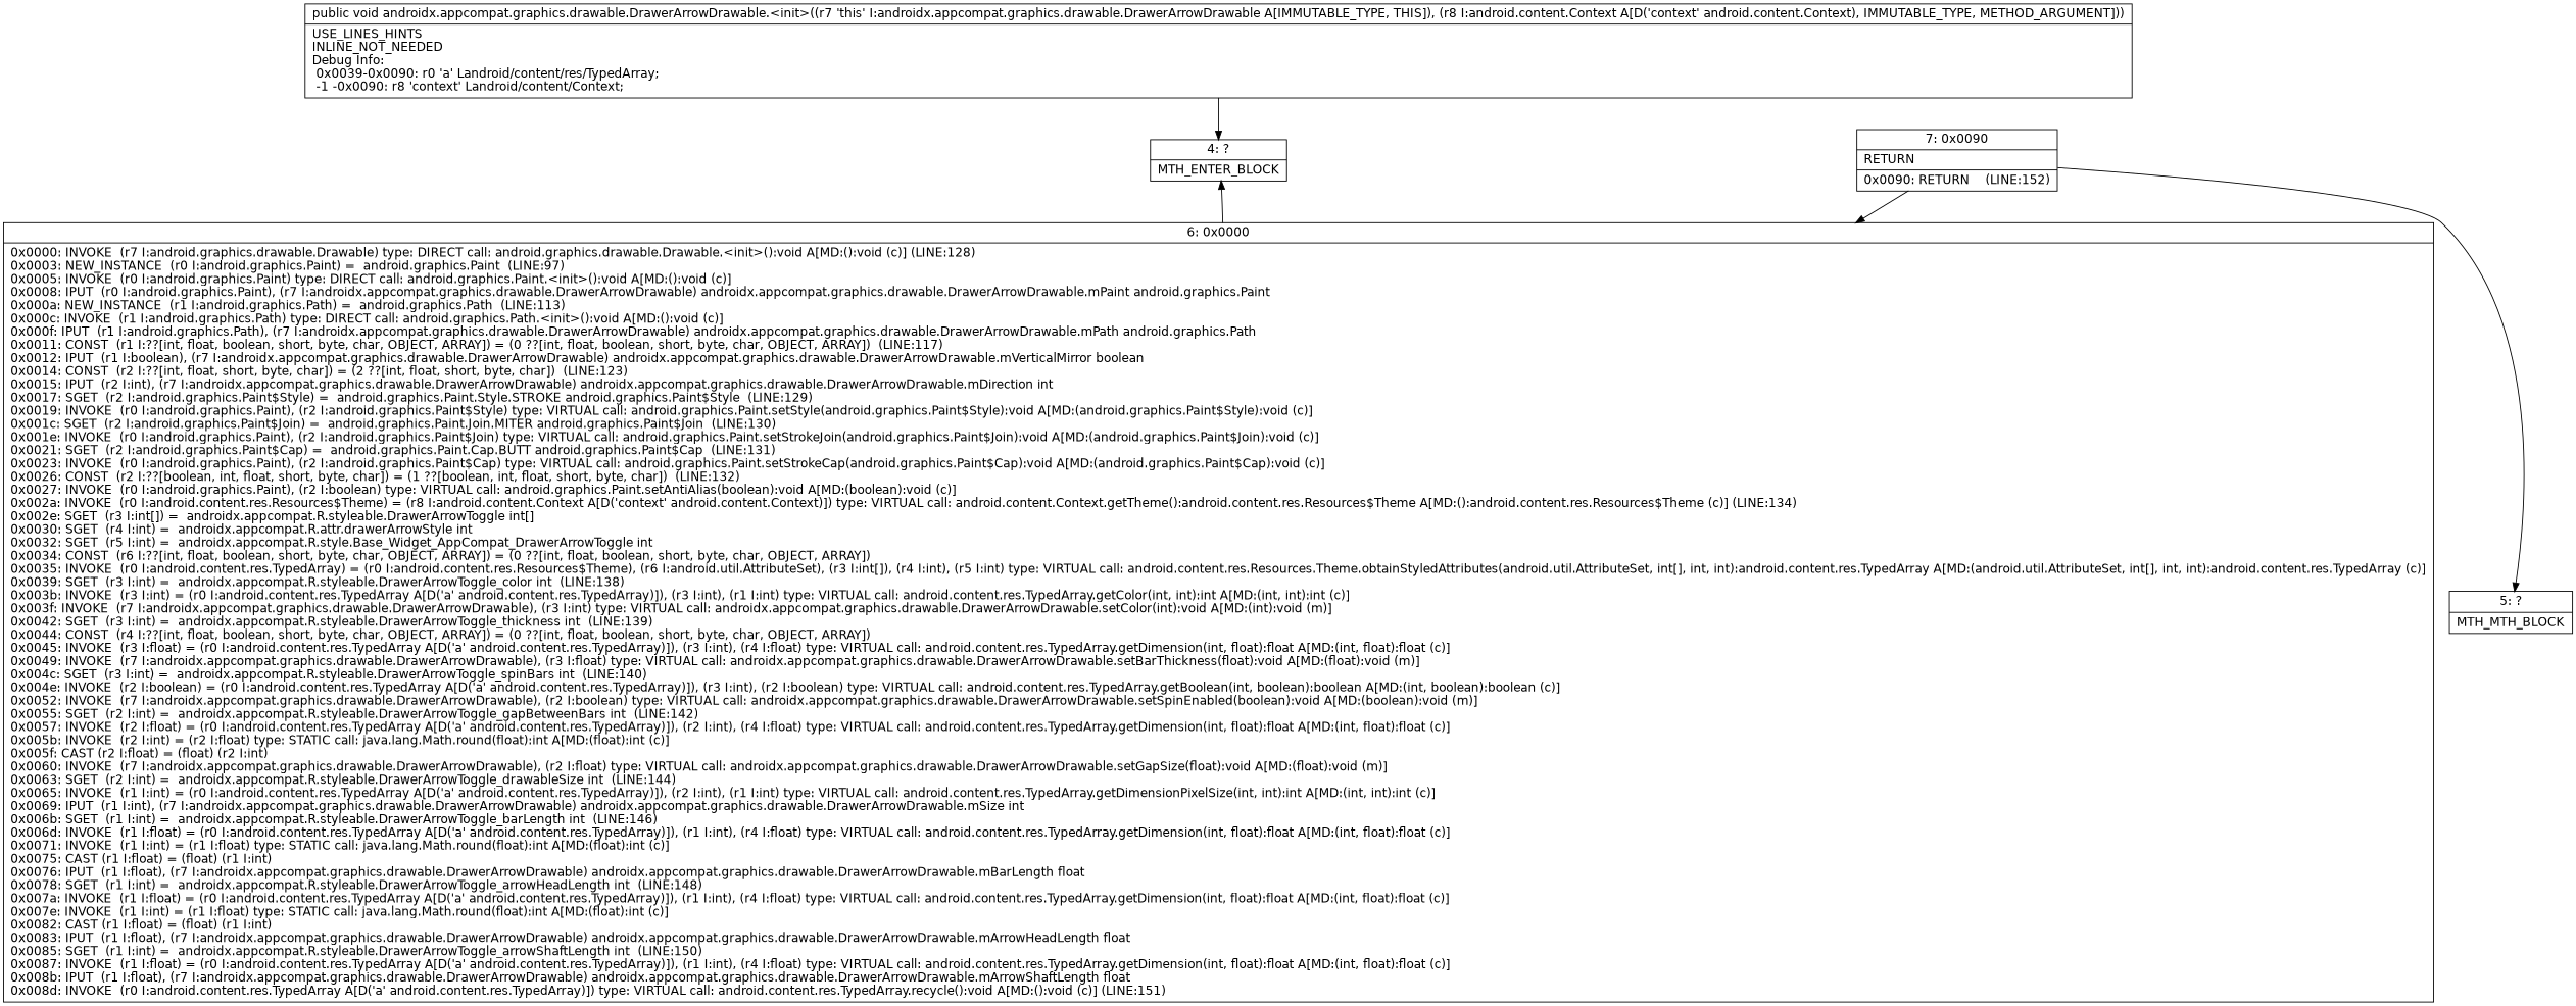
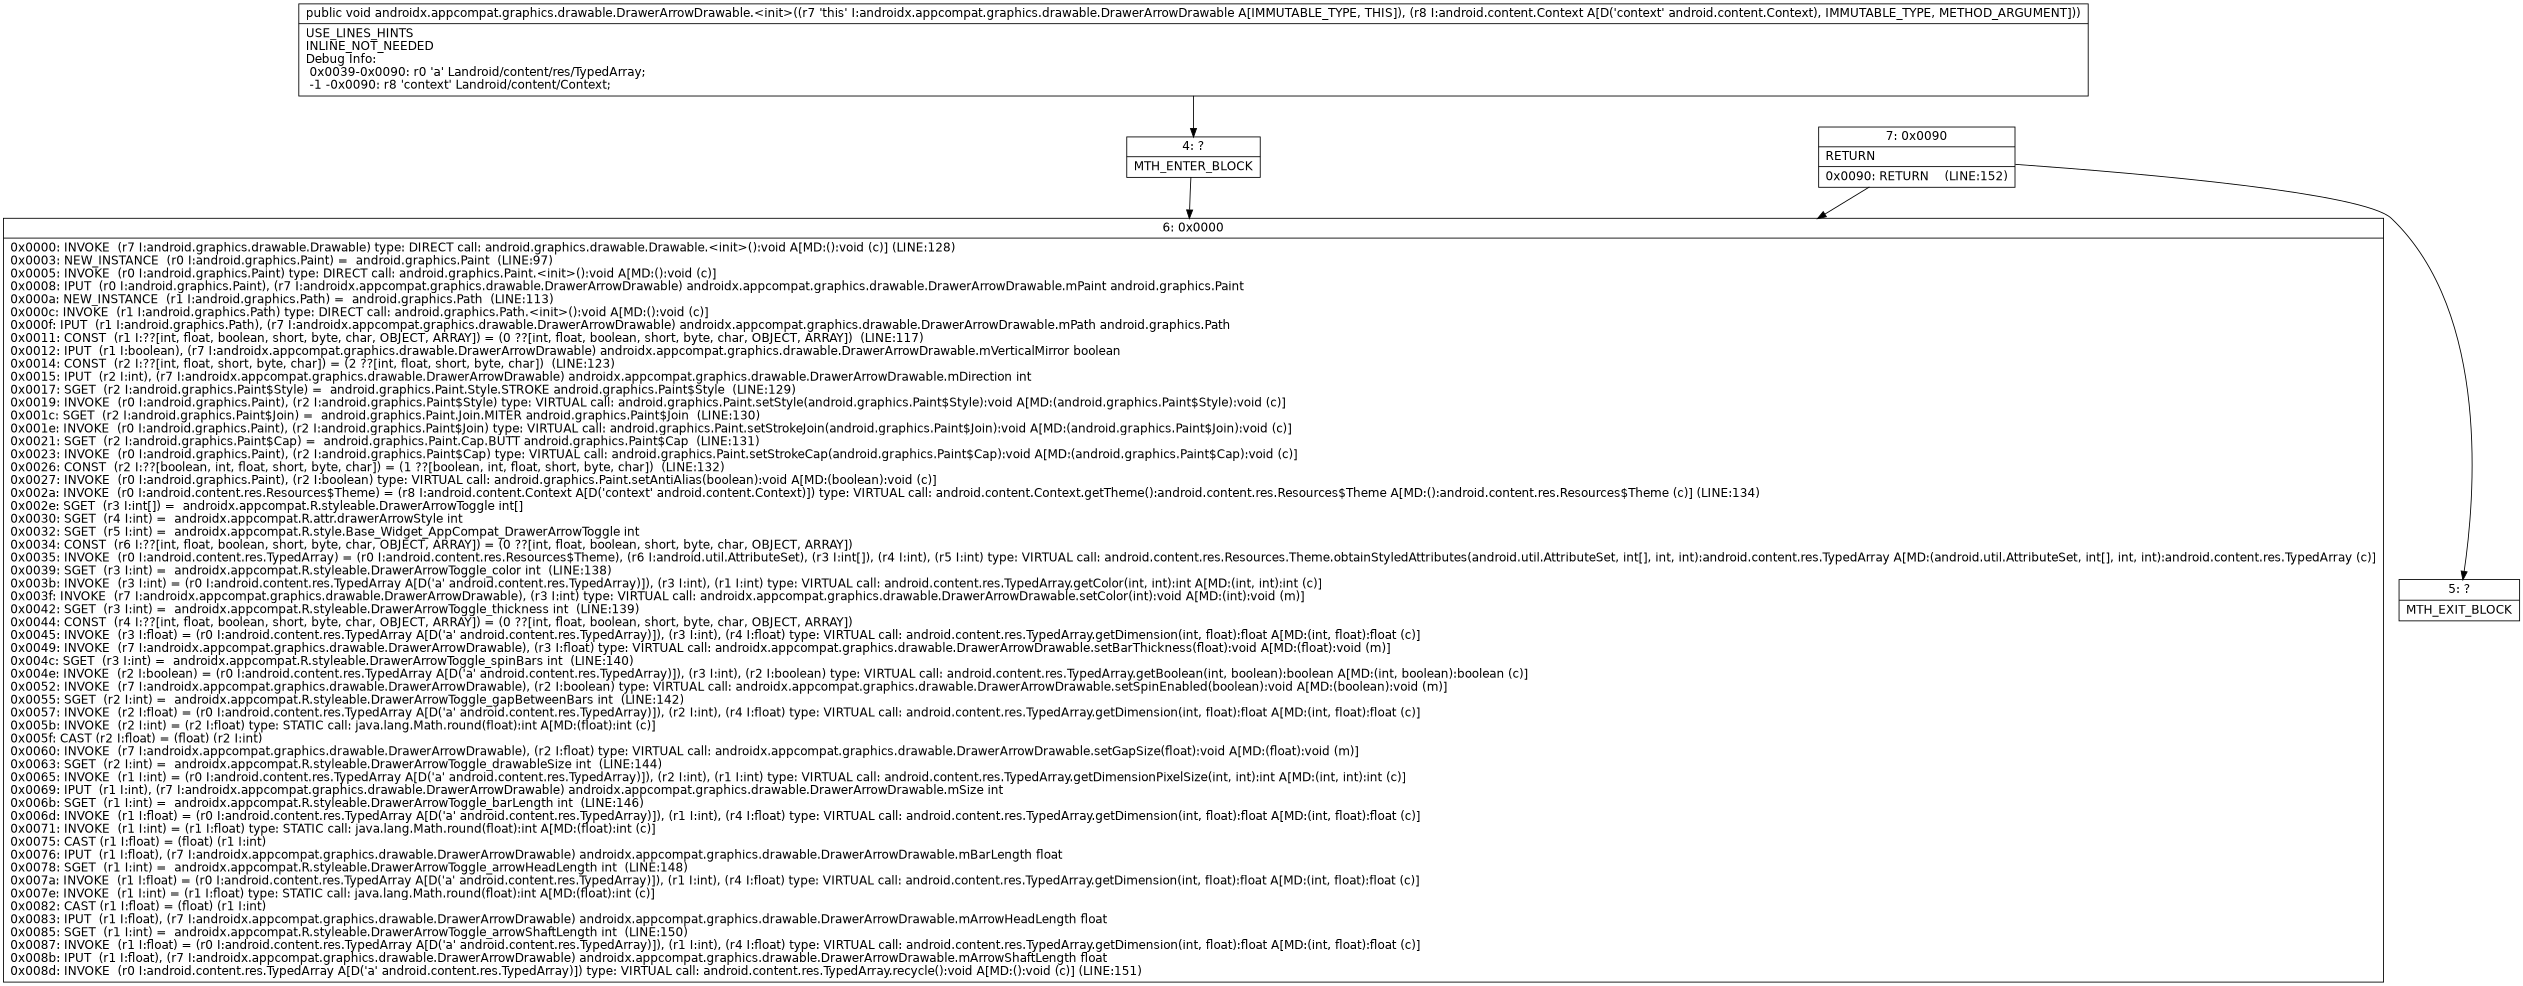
  digraph {
    fontname="DejaVu Sans"
    node [fontname="DejaVu Sans" shape=record]
    edge [fontname="DejaVu Sans"]
    n1 [label="{4\:\ ?|MTH_ENTER_BLOCK\l}"]
    n2 [label="{6\:\ 0x0000|0x0000: INVOKE  (r7 I:android.graphics.drawable.Drawable) type: DIRECT call: android.graphics.drawable.Drawable.\<init\>():void A[MD:():void (c)] (LINE:128)\l0x0003: NEW_INSTANCE  (r0 I:android.graphics.Paint) =  android.graphics.Paint  (LINE:97)\l0x0005: INVOKE  (r0 I:android.graphics.Paint) type: DIRECT call: android.graphics.Paint.\<init\>():void A[MD:():void (c)]\l0x0008: IPUT  (r0 I:android.graphics.Paint), (r7 I:androidx.appcompat.graphics.drawable.DrawerArrowDrawable) androidx.appcompat.graphics.drawable.DrawerArrowDrawable.mPaint android.graphics.Paint \l0x000a: NEW_INSTANCE  (r1 I:android.graphics.Path) =  android.graphics.Path  (LINE:113)\l0x000c: INVOKE  (r1 I:android.graphics.Path) type: DIRECT call: android.graphics.Path.\<init\>():void A[MD:():void (c)]\l0x000f: IPUT  (r1 I:android.graphics.Path), (r7 I:androidx.appcompat.graphics.drawable.DrawerArrowDrawable) androidx.appcompat.graphics.drawable.DrawerArrowDrawable.mPath android.graphics.Path \l0x0011: CONST  (r1 I:??[int, float, boolean, short, byte, char, OBJECT, ARRAY]) = (0 ??[int, float, boolean, short, byte, char, OBJECT, ARRAY])  (LINE:117)\l0x0012: IPUT  (r1 I:boolean), (r7 I:androidx.appcompat.graphics.drawable.DrawerArrowDrawable) androidx.appcompat.graphics.drawable.DrawerArrowDrawable.mVerticalMirror boolean \l0x0014: CONST  (r2 I:??[int, float, short, byte, char]) = (2 ??[int, float, short, byte, char])  (LINE:123)\l0x0015: IPUT  (r2 I:int), (r7 I:androidx.appcompat.graphics.drawable.DrawerArrowDrawable) androidx.appcompat.graphics.drawable.DrawerArrowDrawable.mDirection int \l0x0017: SGET  (r2 I:android.graphics.Paint$Style) =  android.graphics.Paint.Style.STROKE android.graphics.Paint$Style  (LINE:129)\l0x0019: INVOKE  (r0 I:android.graphics.Paint), (r2 I:android.graphics.Paint$Style) type: VIRTUAL call: android.graphics.Paint.setStyle(android.graphics.Paint$Style):void A[MD:(android.graphics.Paint$Style):void (c)]\l0x001c: SGET  (r2 I:android.graphics.Paint$Join) =  android.graphics.Paint.Join.MITER android.graphics.Paint$Join  (LINE:130)\l0x001e: INVOKE  (r0 I:android.graphics.Paint), (r2 I:android.graphics.Paint$Join) type: VIRTUAL call: android.graphics.Paint.setStrokeJoin(android.graphics.Paint$Join):void A[MD:(android.graphics.Paint$Join):void (c)]\l0x0021: SGET  (r2 I:android.graphics.Paint$Cap) =  android.graphics.Paint.Cap.BUTT android.graphics.Paint$Cap  (LINE:131)\l0x0023: INVOKE  (r0 I:android.graphics.Paint), (r2 I:android.graphics.Paint$Cap) type: VIRTUAL call: android.graphics.Paint.setStrokeCap(android.graphics.Paint$Cap):void A[MD:(android.graphics.Paint$Cap):void (c)]\l0x0026: CONST  (r2 I:??[boolean, int, float, short, byte, char]) = (1 ??[boolean, int, float, short, byte, char])  (LINE:132)\l0x0027: INVOKE  (r0 I:android.graphics.Paint), (r2 I:boolean) type: VIRTUAL call: android.graphics.Paint.setAntiAlias(boolean):void A[MD:(boolean):void (c)]\l0x002a: INVOKE  (r0 I:android.content.res.Resources$Theme) = (r8 I:android.content.Context A[D('context' android.content.Context)]) type: VIRTUAL call: android.content.Context.getTheme():android.content.res.Resources$Theme A[MD:():android.content.res.Resources$Theme (c)] (LINE:134)\l0x002e: SGET  (r3 I:int[]) =  androidx.appcompat.R.styleable.DrawerArrowToggle int[] \l0x0030: SGET  (r4 I:int) =  androidx.appcompat.R.attr.drawerArrowStyle int \l0x0032: SGET  (r5 I:int) =  androidx.appcompat.R.style.Base_Widget_AppCompat_DrawerArrowToggle int \l0x0034: CONST  (r6 I:??[int, float, boolean, short, byte, char, OBJECT, ARRAY]) = (0 ??[int, float, boolean, short, byte, char, OBJECT, ARRAY]) \l0x0035: INVOKE  (r0 I:android.content.res.TypedArray) = (r0 I:android.content.res.Resources$Theme), (r6 I:android.util.AttributeSet), (r3 I:int[]), (r4 I:int), (r5 I:int) type: VIRTUAL call: android.content.res.Resources.Theme.obtainStyledAttributes(android.util.AttributeSet, int[], int, int):android.content.res.TypedArray A[MD:(android.util.AttributeSet, int[], int, int):android.content.res.TypedArray (c)]\l0x0039: SGET  (r3 I:int) =  androidx.appcompat.R.styleable.DrawerArrowToggle_color int  (LINE:138)\l0x003b: INVOKE  (r3 I:int) = (r0 I:android.content.res.TypedArray A[D('a' android.content.res.TypedArray)]), (r3 I:int), (r1 I:int) type: VIRTUAL call: android.content.res.TypedArray.getColor(int, int):int A[MD:(int, int):int (c)]\l0x003f: INVOKE  (r7 I:androidx.appcompat.graphics.drawable.DrawerArrowDrawable), (r3 I:int) type: VIRTUAL call: androidx.appcompat.graphics.drawable.DrawerArrowDrawable.setColor(int):void A[MD:(int):void (m)]\l0x0042: SGET  (r3 I:int) =  androidx.appcompat.R.styleable.DrawerArrowToggle_thickness int  (LINE:139)\l0x0044: CONST  (r4 I:??[int, float, boolean, short, byte, char, OBJECT, ARRAY]) = (0 ??[int, float, boolean, short, byte, char, OBJECT, ARRAY]) \l0x0045: INVOKE  (r3 I:float) = (r0 I:android.content.res.TypedArray A[D('a' android.content.res.TypedArray)]), (r3 I:int), (r4 I:float) type: VIRTUAL call: android.content.res.TypedArray.getDimension(int, float):float A[MD:(int, float):float (c)]\l0x0049: INVOKE  (r7 I:androidx.appcompat.graphics.drawable.DrawerArrowDrawable), (r3 I:float) type: VIRTUAL call: androidx.appcompat.graphics.drawable.DrawerArrowDrawable.setBarThickness(float):void A[MD:(float):void (m)]\l0x004c: SGET  (r3 I:int) =  androidx.appcompat.R.styleable.DrawerArrowToggle_spinBars int  (LINE:140)\l0x004e: INVOKE  (r2 I:boolean) = (r0 I:android.content.res.TypedArray A[D('a' android.content.res.TypedArray)]), (r3 I:int), (r2 I:boolean) type: VIRTUAL call: android.content.res.TypedArray.getBoolean(int, boolean):boolean A[MD:(int, boolean):boolean (c)]\l0x0052: INVOKE  (r7 I:androidx.appcompat.graphics.drawable.DrawerArrowDrawable), (r2 I:boolean) type: VIRTUAL call: androidx.appcompat.graphics.drawable.DrawerArrowDrawable.setSpinEnabled(boolean):void A[MD:(boolean):void (m)]\l0x0055: SGET  (r2 I:int) =  androidx.appcompat.R.styleable.DrawerArrowToggle_gapBetweenBars int  (LINE:142)\l0x0057: INVOKE  (r2 I:float) = (r0 I:android.content.res.TypedArray A[D('a' android.content.res.TypedArray)]), (r2 I:int), (r4 I:float) type: VIRTUAL call: android.content.res.TypedArray.getDimension(int, float):float A[MD:(int, float):float (c)]\l0x005b: INVOKE  (r2 I:int) = (r2 I:float) type: STATIC call: java.lang.Math.round(float):int A[MD:(float):int (c)]\l0x005f: CAST (r2 I:float) = (float) (r2 I:int) \l0x0060: INVOKE  (r7 I:androidx.appcompat.graphics.drawable.DrawerArrowDrawable), (r2 I:float) type: VIRTUAL call: androidx.appcompat.graphics.drawable.DrawerArrowDrawable.setGapSize(float):void A[MD:(float):void (m)]\l0x0063: SGET  (r2 I:int) =  androidx.appcompat.R.styleable.DrawerArrowToggle_drawableSize int  (LINE:144)\l0x0065: INVOKE  (r1 I:int) = (r0 I:android.content.res.TypedArray A[D('a' android.content.res.TypedArray)]), (r2 I:int), (r1 I:int) type: VIRTUAL call: android.content.res.TypedArray.getDimensionPixelSize(int, int):int A[MD:(int, int):int (c)]\l0x0069: IPUT  (r1 I:int), (r7 I:androidx.appcompat.graphics.drawable.DrawerArrowDrawable) androidx.appcompat.graphics.drawable.DrawerArrowDrawable.mSize int \l0x006b: SGET  (r1 I:int) =  androidx.appcompat.R.styleable.DrawerArrowToggle_barLength int  (LINE:146)\l0x006d: INVOKE  (r1 I:float) = (r0 I:android.content.res.TypedArray A[D('a' android.content.res.TypedArray)]), (r1 I:int), (r4 I:float) type: VIRTUAL call: android.content.res.TypedArray.getDimension(int, float):float A[MD:(int, float):float (c)]\l0x0071: INVOKE  (r1 I:int) = (r1 I:float) type: STATIC call: java.lang.Math.round(float):int A[MD:(float):int (c)]\l0x0075: CAST (r1 I:float) = (float) (r1 I:int) \l0x0076: IPUT  (r1 I:float), (r7 I:androidx.appcompat.graphics.drawable.DrawerArrowDrawable) androidx.appcompat.graphics.drawable.DrawerArrowDrawable.mBarLength float \l0x0078: SGET  (r1 I:int) =  androidx.appcompat.R.styleable.DrawerArrowToggle_arrowHeadLength int  (LINE:148)\l0x007a: INVOKE  (r1 I:float) = (r0 I:android.content.res.TypedArray A[D('a' android.content.res.TypedArray)]), (r1 I:int), (r4 I:float) type: VIRTUAL call: android.content.res.TypedArray.getDimension(int, float):float A[MD:(int, float):float (c)]\l0x007e: INVOKE  (r1 I:int) = (r1 I:float) type: STATIC call: java.lang.Math.round(float):int A[MD:(float):int (c)]\l0x0082: CAST (r1 I:float) = (float) (r1 I:int) \l0x0083: IPUT  (r1 I:float), (r7 I:androidx.appcompat.graphics.drawable.DrawerArrowDrawable) androidx.appcompat.graphics.drawable.DrawerArrowDrawable.mArrowHeadLength float \l0x0085: SGET  (r1 I:int) =  androidx.appcompat.R.styleable.DrawerArrowToggle_arrowShaftLength int  (LINE:150)\l0x0087: INVOKE  (r1 I:float) = (r0 I:android.content.res.TypedArray A[D('a' android.content.res.TypedArray)]), (r1 I:int), (r4 I:float) type: VIRTUAL call: android.content.res.TypedArray.getDimension(int, float):float A[MD:(int, float):float (c)]\l0x008b: IPUT  (r1 I:float), (r7 I:androidx.appcompat.graphics.drawable.DrawerArrowDrawable) androidx.appcompat.graphics.drawable.DrawerArrowDrawable.mArrowShaftLength float \l0x008d: INVOKE  (r0 I:android.content.res.TypedArray A[D('a' android.content.res.TypedArray)]) type: VIRTUAL call: android.content.res.TypedArray.recycle():void A[MD:():void (c)] (LINE:151)\l}"]
    n3 [label="{7\:\ 0x0090|RETURN\l|0x0090: RETURN    (LINE:152)\l}"]
-   n4 [label="{5\:\ ?|MTH_MTH_BLOCK\l}"]
+   n4 [label="{5\:\ ?|MTH_EXIT_BLOCK\l}"]
    n5 [label="{public void androidx.appcompat.graphics.drawable.DrawerArrowDrawable.\<init\>((r7 'this' I:androidx.appcompat.graphics.drawable.DrawerArrowDrawable A[IMMUTABLE_TYPE, THIS]), (r8 I:android.content.Context A[D('context' android.content.Context), IMMUTABLE_TYPE, METHOD_ARGUMENT]))  | USE_LINES_HINTS\lINLINE_NOT_NEEDED\lDebug Info:\l  0x0039\-0x0090: r0 'a' Landroid\/content\/res\/TypedArray;\l  \-1 \-0x0090: r8 'context' Landroid\/content\/Context;\l}"]
-   n2 -> n1
+   n1 -> n2
    n3 -> n2
    n3 -> n4
    n5 -> n1
  }
